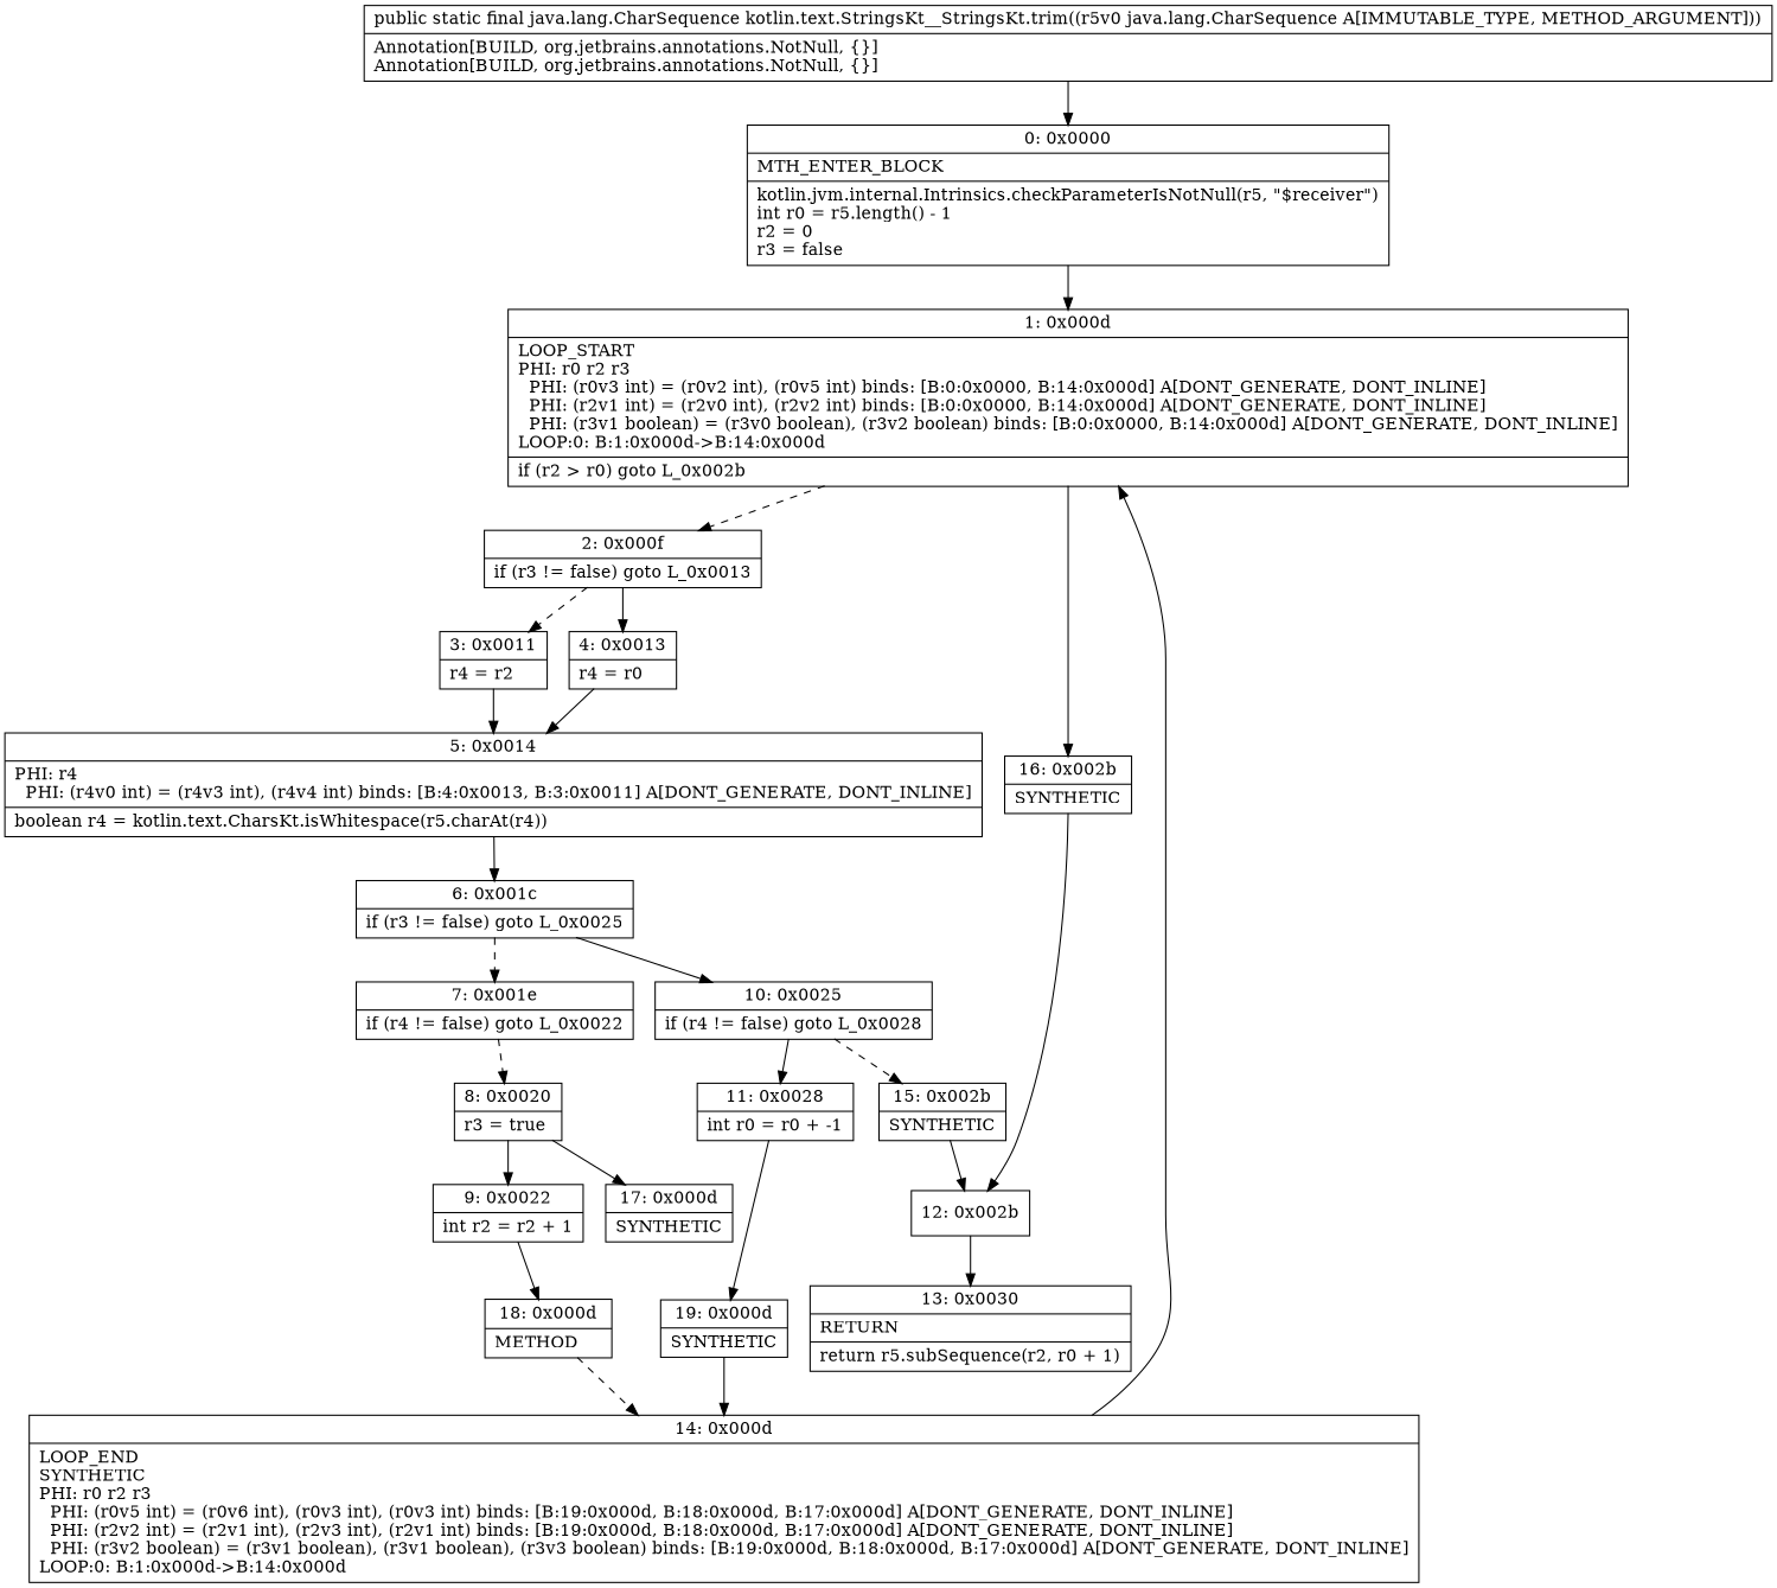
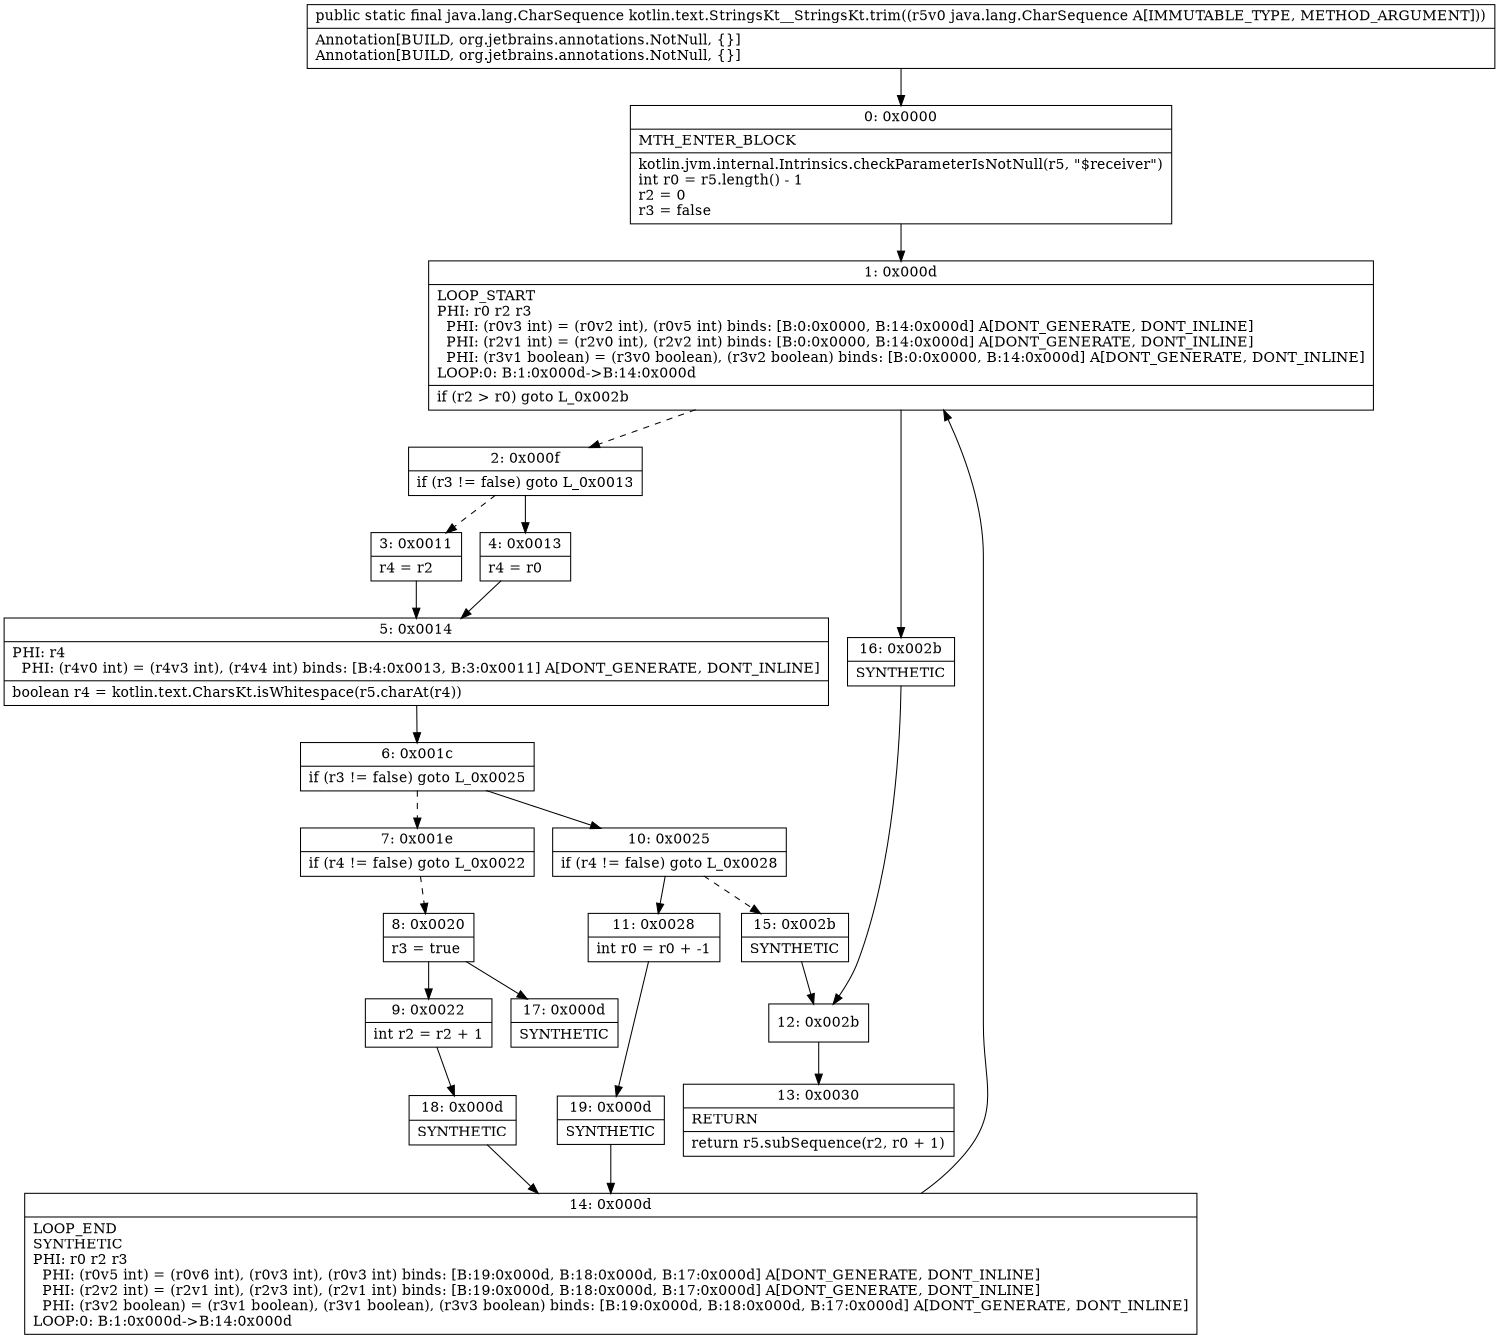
  digraph {
    node [shape=record]
    n1 [label="{0\:\ 0x0000|MTH_ENTER_BLOCK\l|kotlin.jvm.internal.Intrinsics.checkParameterIsNotNull(r5, \"$receiver\")\lint r0 = r5.length() \- 1\lr2 = 0\lr3 = false\l}"]
    n2 [label="{1\:\ 0x000d|LOOP_START\lPHI: r0 r2 r3 \l  PHI: (r0v3 int) = (r0v2 int), (r0v5 int) binds: [B:0:0x0000, B:14:0x000d] A[DONT_GENERATE, DONT_INLINE]\l  PHI: (r2v1 int) = (r2v0 int), (r2v2 int) binds: [B:0:0x0000, B:14:0x000d] A[DONT_GENERATE, DONT_INLINE]\l  PHI: (r3v1 boolean) = (r3v0 boolean), (r3v2 boolean) binds: [B:0:0x0000, B:14:0x000d] A[DONT_GENERATE, DONT_INLINE]\lLOOP:0: B:1:0x000d\-\>B:14:0x000d\l|if (r2 \> r0) goto L_0x002b\l}"]
    n3 [label="{2\:\ 0x000f|if (r3 != false) goto L_0x0013\l}"]
    n4 [label="{16\:\ 0x002b|SYNTHETIC\l}"]
    n5 [label="{3\:\ 0x0011|r4 = r2\l}"]
    n6 [label="{4\:\ 0x0013|r4 = r0\l}"]
    n7 [label="{12\:\ 0x002b}"]
    n8 [label="{5\:\ 0x0014|PHI: r4 \l  PHI: (r4v0 int) = (r4v3 int), (r4v4 int) binds: [B:4:0x0013, B:3:0x0011] A[DONT_GENERATE, DONT_INLINE]\l|boolean r4 = kotlin.text.CharsKt.isWhitespace(r5.charAt(r4))\l}"]
    n9 [label="{6\:\ 0x001c|if (r3 != false) goto L_0x0025\l}"]
    n10 [label="{7\:\ 0x001e|if (r4 != false) goto L_0x0022\l}"]
    n11 [label="{10\:\ 0x0025|if (r4 != false) goto L_0x0028\l}"]
    n12 [label="{8\:\ 0x0020|r3 = true\l}"]
    n13 [label="{11\:\ 0x0028|int r0 = r0 + \-1\l}"]
    n14 [label="{15\:\ 0x002b|SYNTHETIC\l}"]
    n15 [label="{9\:\ 0x0022|int r2 = r2 + 1\l}"]
    n16 [label="{17\:\ 0x000d|SYNTHETIC\l}"]
-   n17 [label="{18\:\ 0x000d|METHOD\l}"]
+   n17 [label="{18\:\ 0x000d|SYNTHETIC\l}"]
    n18 [label="{14\:\ 0x000d|LOOP_END\lSYNTHETIC\lPHI: r0 r2 r3 \l  PHI: (r0v5 int) = (r0v6 int), (r0v3 int), (r0v3 int) binds: [B:19:0x000d, B:18:0x000d, B:17:0x000d] A[DONT_GENERATE, DONT_INLINE]\l  PHI: (r2v2 int) = (r2v1 int), (r2v3 int), (r2v1 int) binds: [B:19:0x000d, B:18:0x000d, B:17:0x000d] A[DONT_GENERATE, DONT_INLINE]\l  PHI: (r3v2 boolean) = (r3v1 boolean), (r3v1 boolean), (r3v3 boolean) binds: [B:19:0x000d, B:18:0x000d, B:17:0x000d] A[DONT_GENERATE, DONT_INLINE]\lLOOP:0: B:1:0x000d\-\>B:14:0x000d\l}"]
    n19 [label="{19\:\ 0x000d|SYNTHETIC\l}"]
    n20 [label="{13\:\ 0x0030|RETURN\l|return r5.subSequence(r2, r0 + 1)\l}"]
    n21 [label="{public static final java.lang.CharSequence kotlin.text.StringsKt__StringsKt.trim((r5v0 java.lang.CharSequence A[IMMUTABLE_TYPE, METHOD_ARGUMENT]))  | Annotation[BUILD, org.jetbrains.annotations.NotNull, \{\}]\lAnnotation[BUILD, org.jetbrains.annotations.NotNull, \{\}]\l}"]
    n1 -> n2
    n2 -> n3 [style=dashed]
    n2 -> n4
    n3 -> n5 [style=dashed]
    n3 -> n6
    n4 -> n7
    n5 -> n8
    n6 -> n8
    n7 -> n20
    n8 -> n9
    n9 -> n10 [style=dashed]
    n9 -> n11
    n10 -> n12 [style=dashed]
    n11 -> n13
    n11 -> n14 [style=dashed]
    n12 -> n15
    n12 -> n16
    n13 -> n19
    n14 -> n7
    n15 -> n17
-   n17 -> n18 [style=dashed]
+   n17 -> n18
    n18 -> n2
    n19 -> n18
    n21 -> n1
  }
